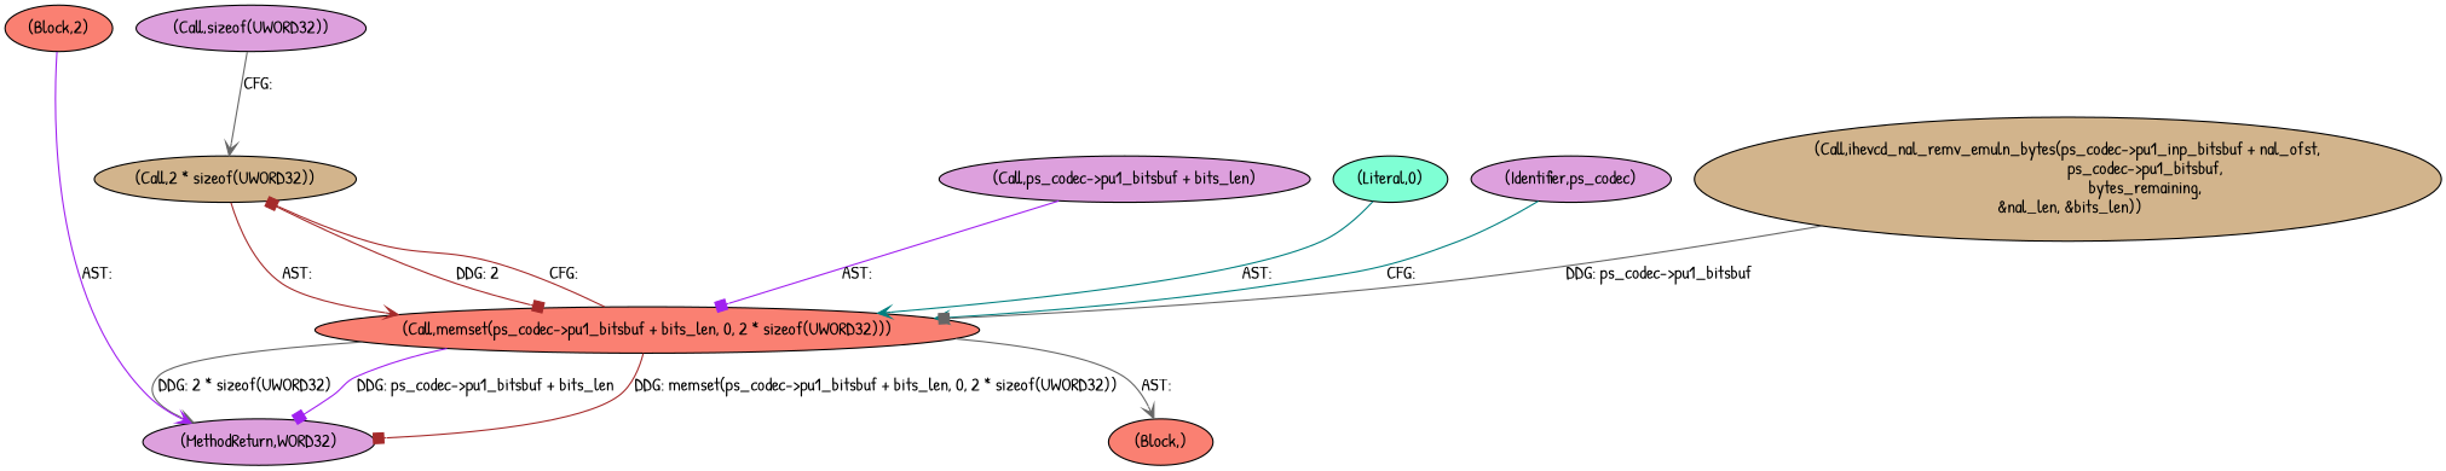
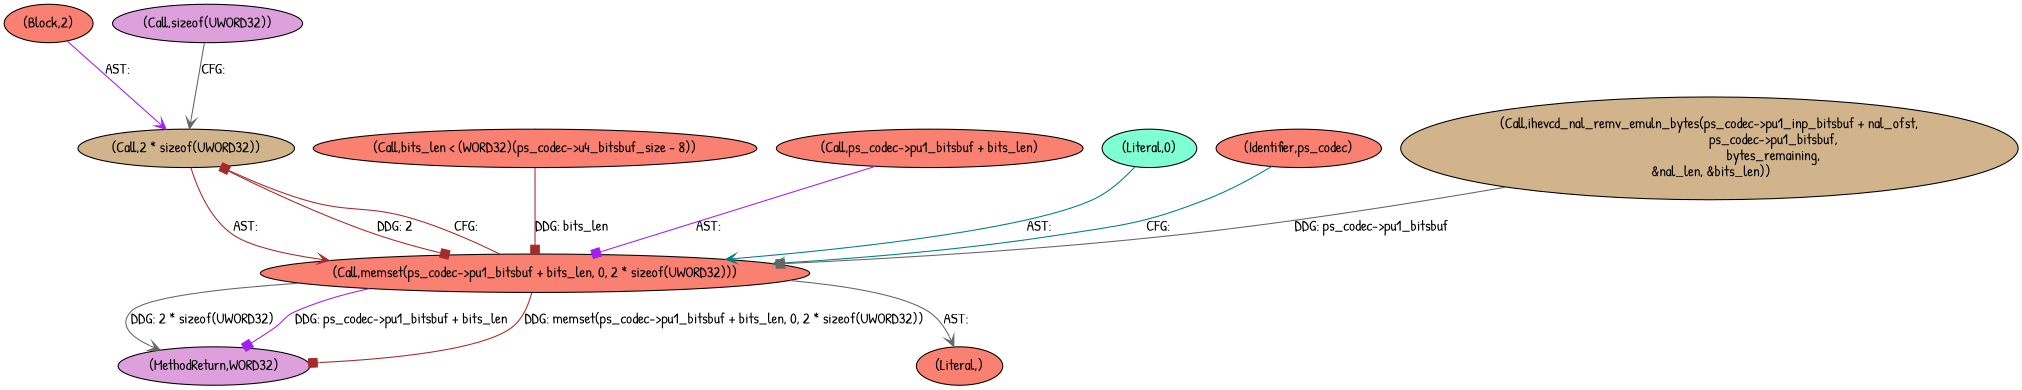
  digraph {
    fontname="Patrick Hand"
    node [fillcolor=salmon fontname="Patrick Hand" style=filled]
    edge [arrowhead=vee color=brown fontname="Patrick Hand"]
    n1 [fillcolor=tan label="(Call,2 * sizeof(UWORD32))"]
    n2 [label="(Call,memset(ps_codec->pu1_bitsbuf + bits_len, 0, 2 * sizeof(UWORD32)))"]
    n3 [fillcolor=plum label="(MethodReturn,WORD32)"]
-   n4 [label="(Block,)"]
+   n4 [label="(Literal,)"]
    n5 [fillcolor=plum label="(Call,sizeof(UWORD32))"]
-   n7 [fillcolor=plum label="(Call,ps_codec->pu1_bitsbuf + bits_len)"]
+   n6 [label="(Call,bits_len < (WORD32)(ps_codec->u4_bitsbuf_size - 8))"]
+   n7 [label="(Call,ps_codec->pu1_bitsbuf + bits_len)"]
    n8 [fillcolor=aquamarine label="(Literal,0)"]
-   n9 [fillcolor=plum label="(Identifier,ps_codec)"]
+   n9 [label="(Identifier,ps_codec)"]
    n10 [label="(Block,2)"]
    n11 [fillcolor=tan label="(Call,ihevcd_nal_remv_emuln_bytes(ps_codec->pu1_inp_bitsbuf + nal_ofst,\n                                        ps_codec->pu1_bitsbuf,\n                                        bytes_remaining,\n &nal_len, &bits_len))"]
    n1 -> n2 [label="AST: "]
    n1 -> n2 [arrowhead=box label="DDG: 2"]
    n2 -> n1 [arrowhead=box label="CFG: "]
    n2 -> n3 [arrowhead=box label="DDG: memset(ps_codec->pu1_bitsbuf + bits_len, 0, 2 * sizeof(UWORD32))"]
    n2 -> n3 [color=gray40 label="DDG: 2 * sizeof(UWORD32)"]
    n2 -> n3 [arrowhead=box color=purple label="DDG: ps_codec->pu1_bitsbuf + bits_len"]
    n2 -> n4 [color=gray40 label="AST: "]
    n5 -> n1 [color=gray40 label="CFG: "]
+   n6 -> n2 [arrowhead=box label="DDG: bits_len"]
    n7 -> n2 [arrowhead=box color=purple label="AST: "]
    n8 -> n2 [color=teal label="AST: "]
    n9 -> n2 [color=teal label="CFG: "]
-   n10 -> n3 [color=purple label="AST: "]
+   n10 -> n1 [color=purple label="AST: "]
    n11 -> n2 [arrowhead=box color=gray40 label="DDG: ps_codec->pu1_bitsbuf"]
  }
